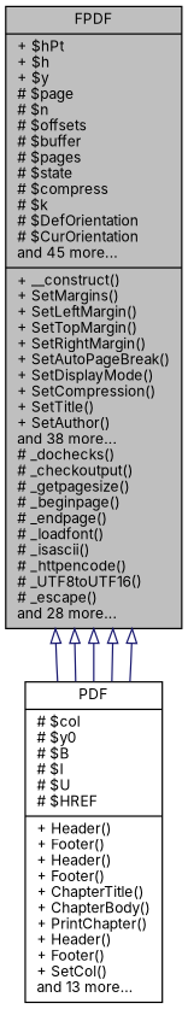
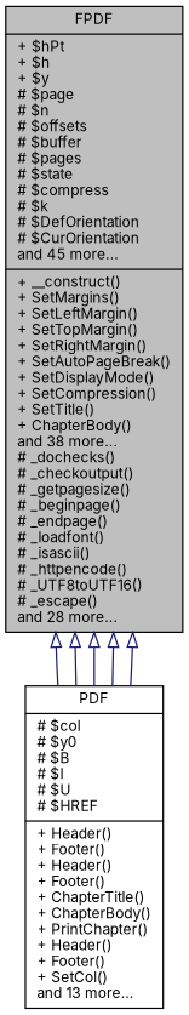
  digraph {
    fontname=Inter
    node [color=black fontname=Inter fontsize=10 shape=record style=filled]
    edge [arrowtail=onormal color=midnightblue dir=back fontname=Inter fontsize=10 labelfontname=Helvetica labelfontsize=10 style=solid]
-   n1 [fillcolor=grey75 fontcolor=black height=0.2 label="{FPDF\n|+ $hPt\l+ $h\l+ $y\l# $page\l# $n\l# $offsets\l# $buffer\l# $pages\l# $state\l# $compress\l# $k\l# $DefOrientation\l# $CurOrientation\land 45 more...\l|+ __construct()\l+ SetMargins()\l+ SetLeftMargin()\l+ SetTopMargin()\l+ SetRightMargin()\l+ SetAutoPageBreak()\l+ SetDisplayMode()\l+ SetCompression()\l+ SetTitle()\l+ SetAuthor()\land 38 more...\l# _dochecks()\l# _checkoutput()\l# _getpagesize()\l# _beginpage()\l# _endpage()\l# _loadfont()\l# _isascii()\l# _httpencode()\l# _UTF8toUTF16()\l# _escape()\land 28 more...\l}" width=0.4]
+   n1 [fillcolor=grey75 fontcolor=black height=0.2 label="{FPDF\n|+ $hPt\l+ $h\l+ $y\l# $page\l# $n\l# $offsets\l# $buffer\l# $pages\l# $state\l# $compress\l# $k\l# $DefOrientation\l# $CurOrientation\land 45 more...\l|+ __construct()\l+ SetMargins()\l+ SetLeftMargin()\l+ SetTopMargin()\l+ SetRightMargin()\l+ SetAutoPageBreak()\l+ SetDisplayMode()\l+ SetCompression()\l+ SetTitle()\l+ ChapterBody()\land 38 more...\l# _dochecks()\l# _checkoutput()\l# _getpagesize()\l# _beginpage()\l# _endpage()\l# _loadfont()\l# _isascii()\l# _httpencode()\l# _UTF8toUTF16()\l# _escape()\land 28 more...\l}" width=0.4]
    n2 [fillcolor=white height=0.2 label="{PDF\n|# $col\l# $y0\l# $B\l# $I\l# $U\l# $HREF\l|+ Header()\l+ Footer()\l+ Header()\l+ Footer()\l+ ChapterTitle()\l+ ChapterBody()\l+ PrintChapter()\l+ Header()\l+ Footer()\l+ SetCol()\land 13 more...\l}" width=0.4]
    n1 -> n2
    n1 -> n2
    n1 -> n2
    n1 -> n2
    n1 -> n2
  }
